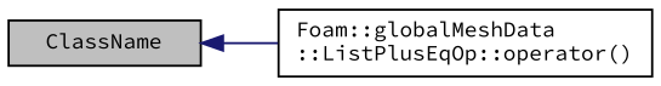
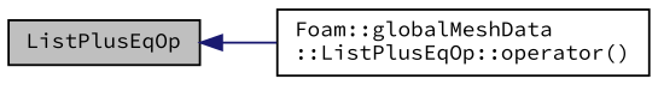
  digraph {
    rankdir=LR
    fontname="Source Code Pro"
    node [color=black fontname="Source Code Pro" fontsize=10 shape=record]
-   n1 [fillcolor=grey75 fontcolor=black height=0.2 label=ClassName style=filled width=0.4]
+   n1 [fillcolor=grey75 fontcolor=black height=0.2 label=ListPlusEqOp style=filled width=0.4]
    n2 [height=0.2 label="Foam::globalMeshData\l::ListPlusEqOp::operator()" width=0.4]
    n1 -> n2 [color=midnightblue dir=back fontname="Source Code Pro" fontsize=10 labelfontname=FreeSans labelfontsize=10 style=solid]
  }
